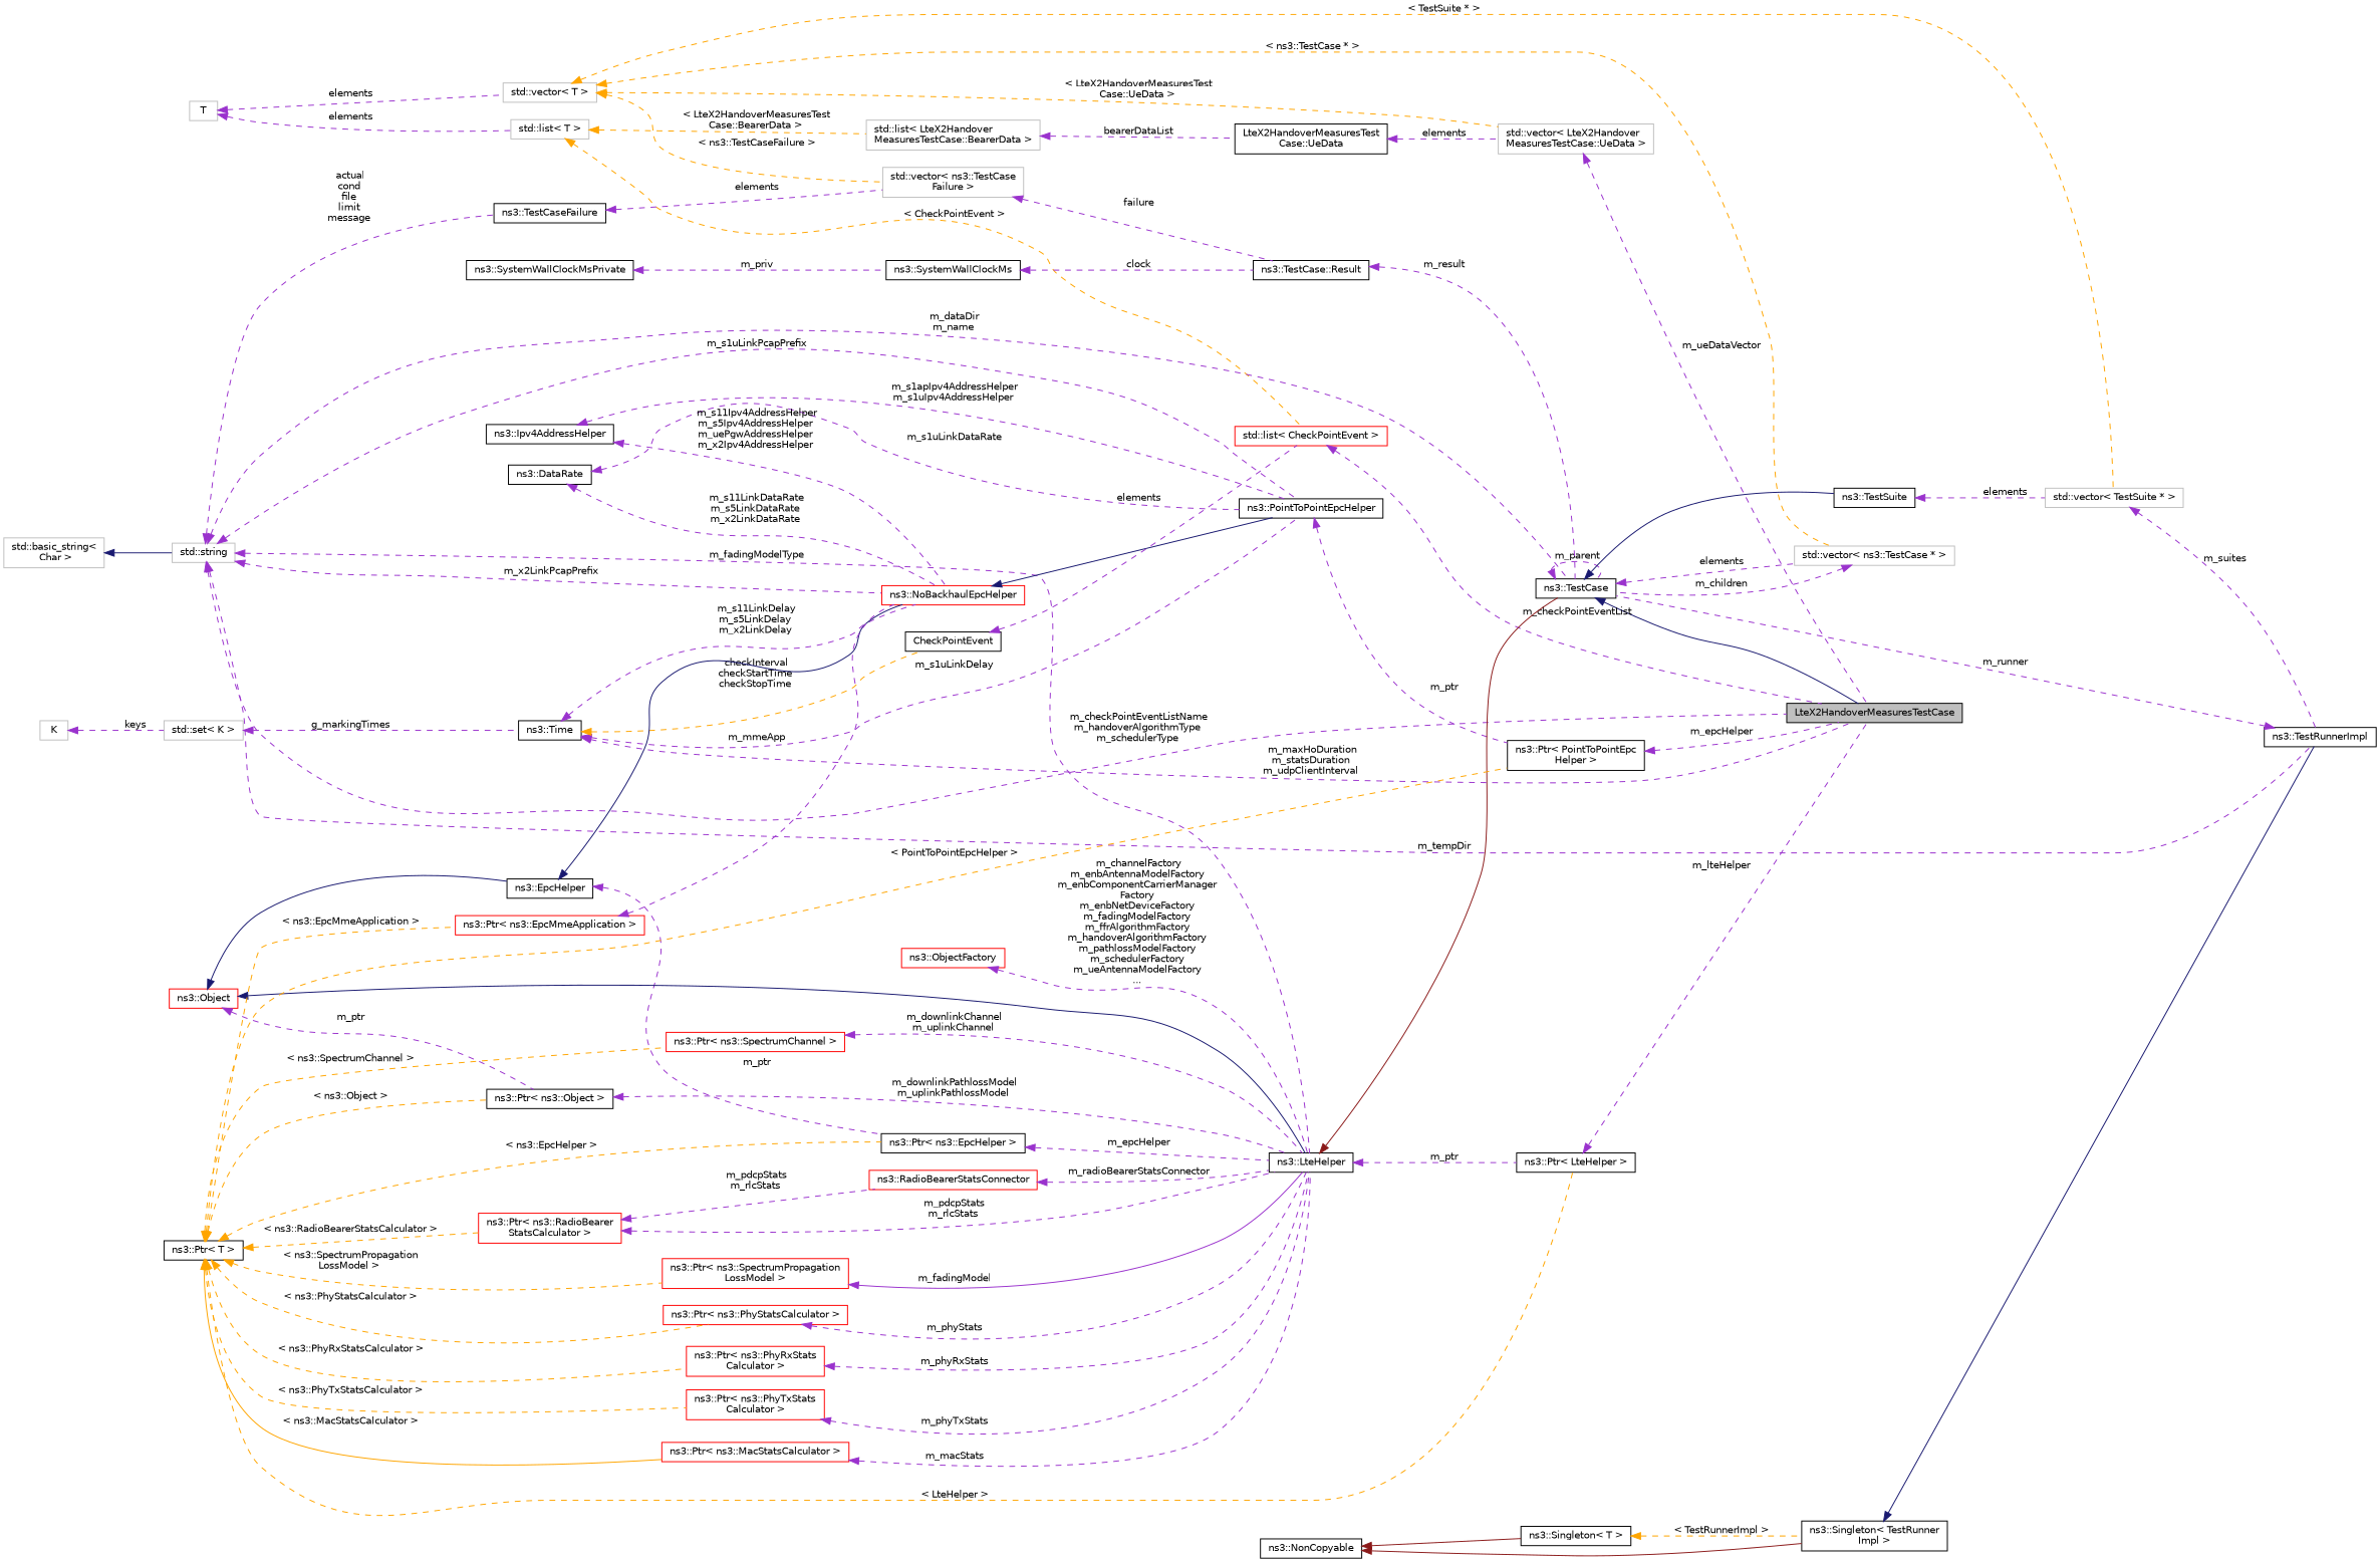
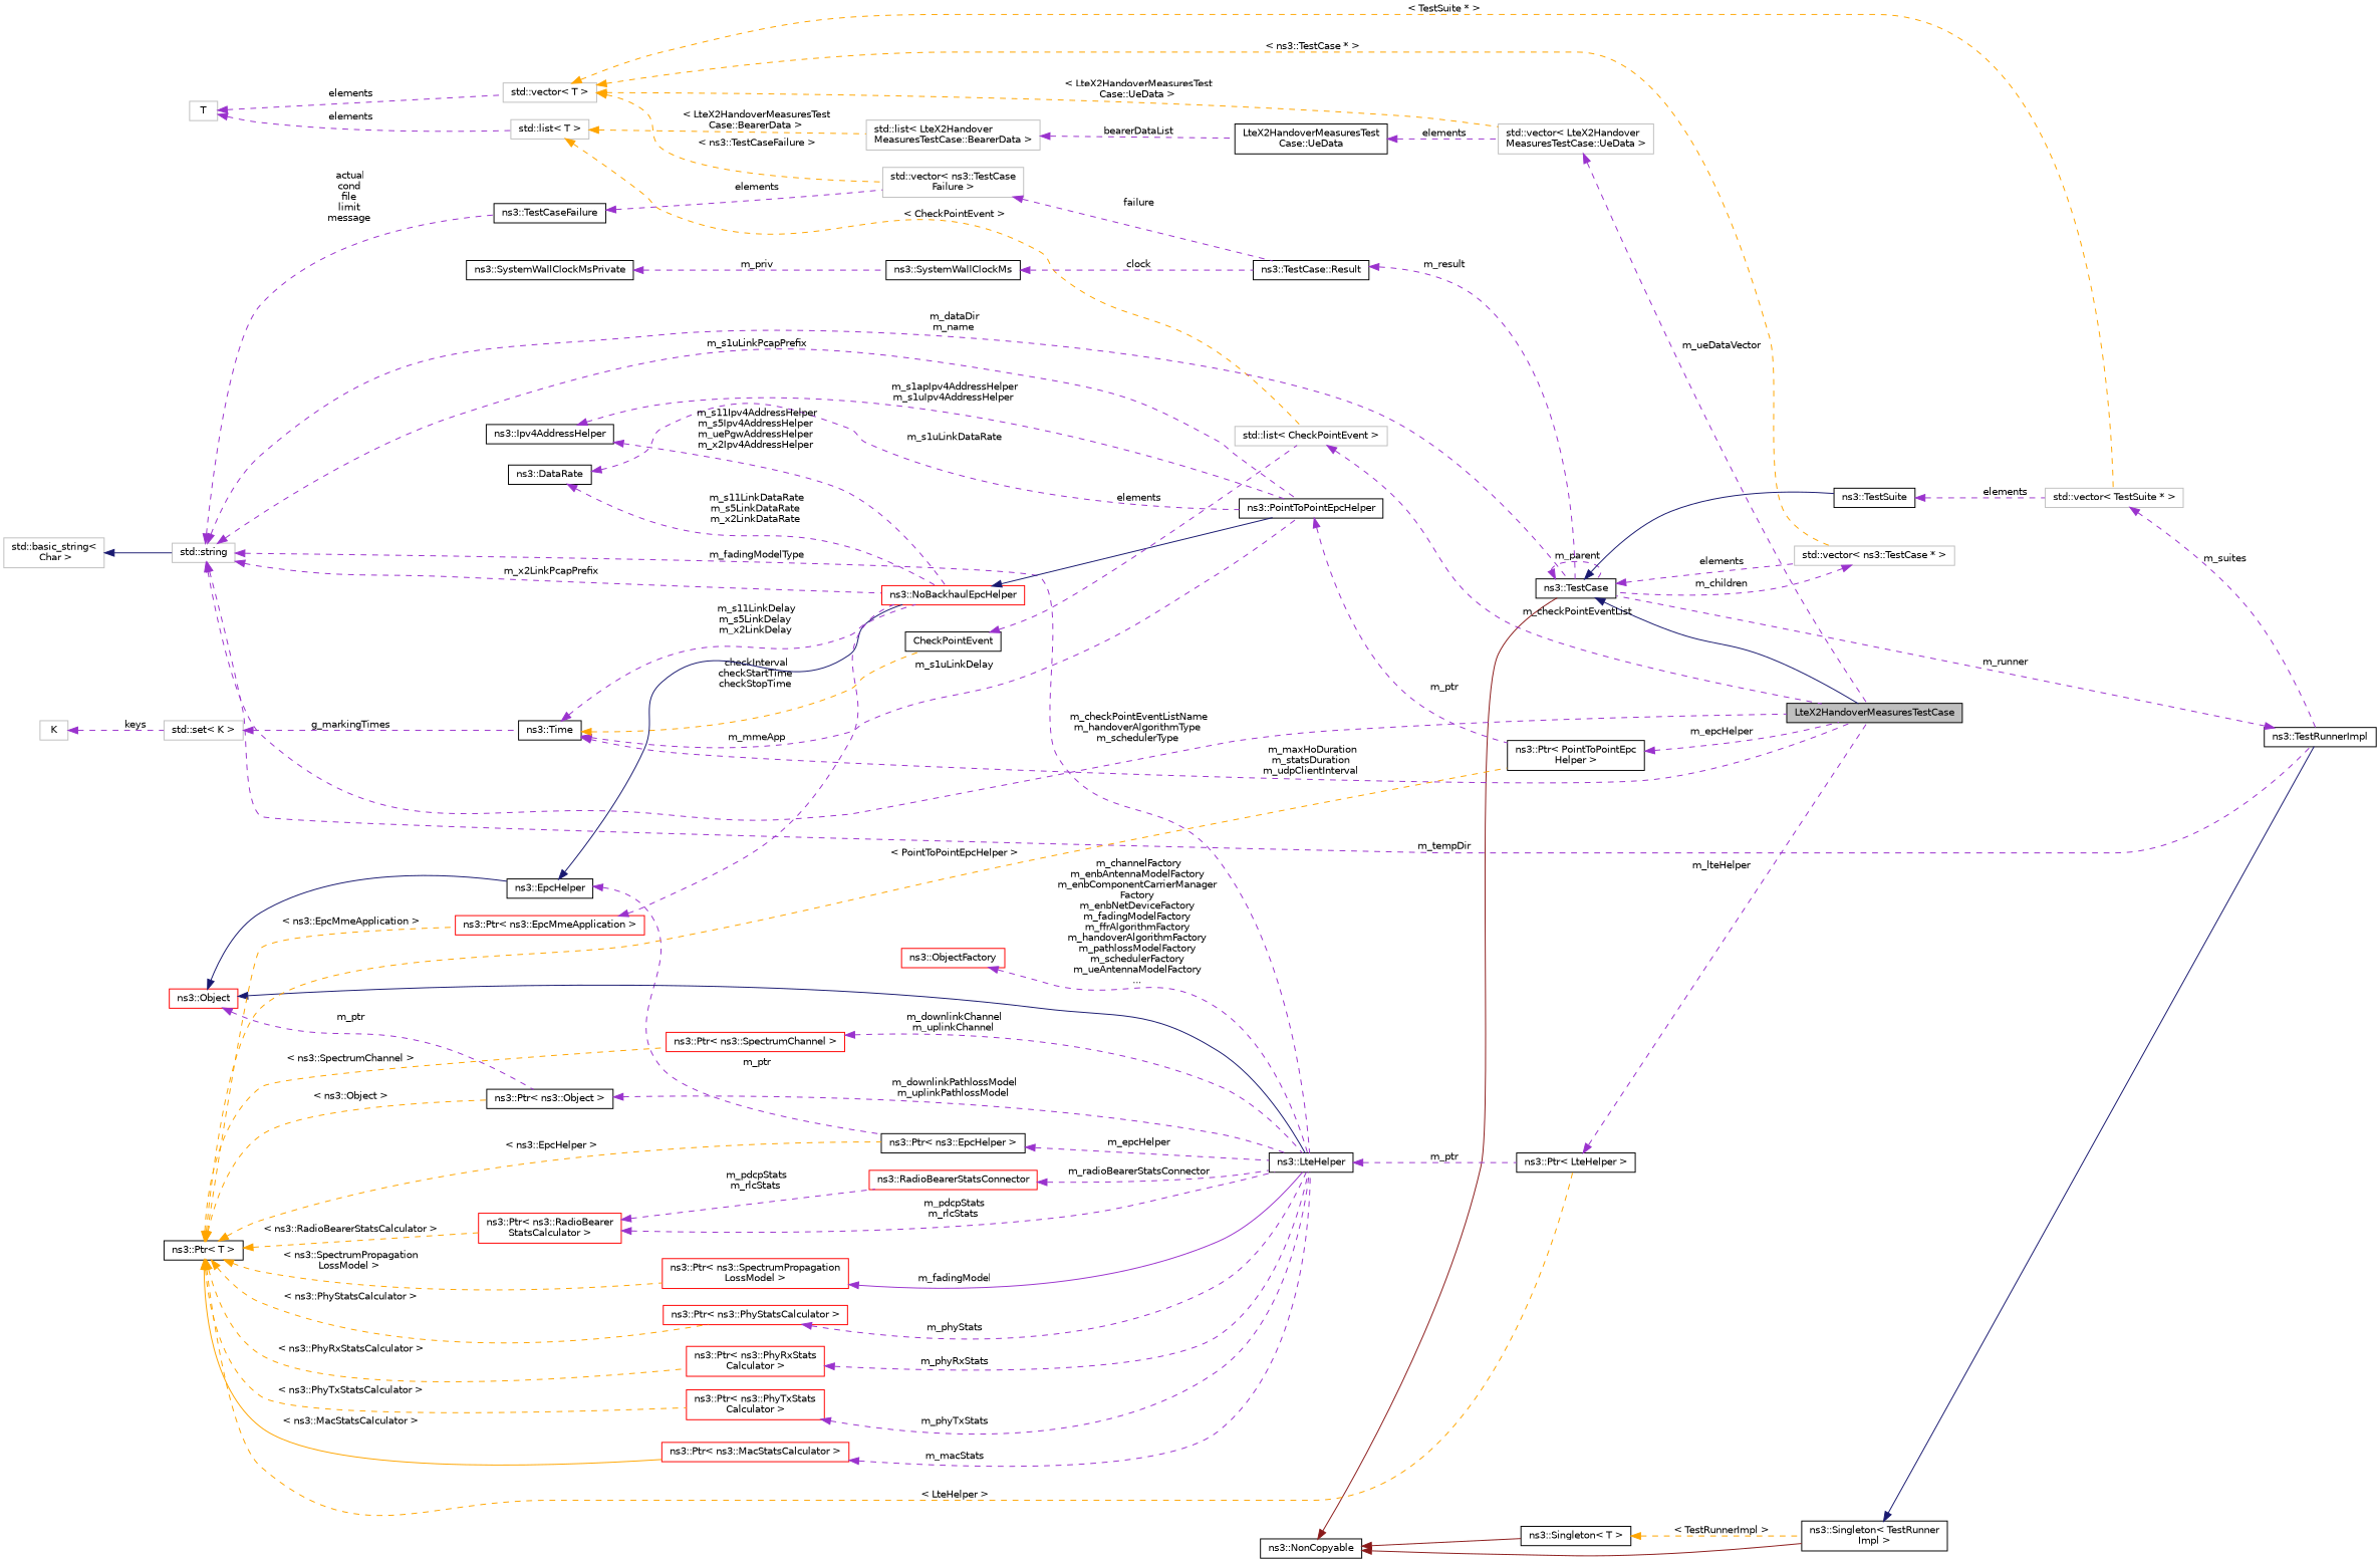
  digraph {
    rankdir=LR
    node [color=black fillcolor=white fontname=Helvetica fontsize=10 shape=record style=filled]
    edge [color=darkorchid3 dir=back fontname=Helvetica fontsize=10 labelfontname=Helvetica labelfontsize=10 style=dashed]
    n1 [fillcolor=grey75 fontcolor=black height=0.2 label=LteX2HandoverMeasuresTestCase width=0.4]
    n2 [height=0.2 label="ns3::TestCase" width=0.4]
    n3 [color=grey75 height=0.2 label="std::vector\< ns3::TestCase * \>" width=0.4]
    n4 [height=0.2 label="ns3::TestSuite" width=0.4]
    n5 [color=grey75 height=0.2 label="std::vector\< TestSuite * \>" width=0.4]
    n6 [height=0.2 label="ns3::NonCopyable" width=0.4]
    n7 [height=0.2 label="ns3::Singleton\< TestRunner\lImpl \>" width=0.4]
    n8 [height=0.2 label="ns3::Singleton\< T \>" width=0.4]
    n9 [height=0.2 label="ns3::TestRunnerImpl" width=0.4]
    n10 [color=grey75 height=0.2 label="std::vector\< T \>" width=0.4]
    n11 [color=grey75 height=0.2 label="std::vector\< ns3::TestCase\lFailure \>" width=0.4]
    n12 [color=grey75 height=0.2 label="std::vector\< LteX2Handover\lMeasuresTestCase::UeData \>" width=0.4]
    n13 [height=0.2 label="ns3::TestCase::Result" width=0.4]
    n14 [color=grey75 height=0.2 label=T width=0.4]
    n15 [color=grey75 height=0.2 label="std::list\< T \>" width=0.4]
-   n16 [color=red height=0.2 label="std::list\< CheckPointEvent \>" width=0.4]
+   n16 [color=grey75 height=0.2 label="std::list\< CheckPointEvent \>" width=0.4]
    n17 [color=grey75 height=0.2 label="std::list\< LteX2Handover\lMeasuresTestCase::BearerData \>" width=0.4]
    n18 [color=grey75 height=0.2 label="std::string" width=0.4]
    n19 [height=0.2 label="ns3::TestCaseFailure" width=0.4]
    n20 [height=0.2 label="ns3::PointToPointEpcHelper" width=0.4]
    n21 [color=red height=0.2 label="ns3::NoBackhaulEpcHelper" width=0.4]
    n22 [height=0.2 label="ns3::LteHelper" width=0.4]
    n23 [height=0.2 label="ns3::Ptr\< PointToPointEpc\lHelper \>" width=0.4]
    n24 [height=0.2 label="ns3::Ptr\< LteHelper \>" width=0.4]
    n25 [color=grey75 height=0.2 label="std::basic_string\<\l Char \>" width=0.4]
    n26 [height=0.2 label="ns3::SystemWallClockMs" width=0.4]
    n27 [height=0.2 label="ns3::SystemWallClockMsPrivate" width=0.4]
    n28 [height=0.2 label=CheckPointEvent width=0.4]
    n29 [height=0.2 label="ns3::Time" width=0.4]
    n30 [color=grey75 height=0.2 label="std::set\< K \>" width=0.4]
    n31 [color=grey75 height=0.2 label=K width=0.4]
    n32 [height=0.2 label="LteX2HandoverMeasuresTest\lCase::UeData" width=0.4]
    n33 [height=0.2 label="ns3::EpcHelper" width=0.4]
    n34 [height=0.2 label="ns3::Ptr\< ns3::EpcHelper \>" width=0.4]
    n35 [color=red height=0.2 label="ns3::Object" width=0.4]
    n36 [height=0.2 label="ns3::Ptr\< ns3::Object \>" width=0.4]
    n37 [height=0.2 label="ns3::DataRate" width=0.4]
    n38 [height=0.2 label="ns3::Ipv4AddressHelper" width=0.4]
    n39 [color=red height=0.2 label="ns3::Ptr\< ns3::EpcMmeApplication \>" width=0.4]
    n40 [height=0.2 label="ns3::Ptr\< T \>" width=0.4]
    n41 [color=red height=0.2 label="ns3::Ptr\< ns3::SpectrumChannel \>" width=0.4]
    n42 [color=red height=0.2 label="ns3::Ptr\< ns3::RadioBearer\lStatsCalculator \>" width=0.4]
    n43 [color=red height=0.2 label="ns3::Ptr\< ns3::SpectrumPropagation\lLossModel \>" width=0.4]
    n44 [color=red height=0.2 label="ns3::Ptr\< ns3::PhyStatsCalculator \>" width=0.4]
    n45 [color=red height=0.2 label="ns3::Ptr\< ns3::PhyRxStats\lCalculator \>" width=0.4]
    n46 [color=red height=0.2 label="ns3::Ptr\< ns3::PhyTxStats\lCalculator \>" width=0.4]
    n47 [color=red height=0.2 label="ns3::Ptr\< ns3::MacStatsCalculator \>" width=0.4]
    n48 [color=red height=0.2 label="ns3::RadioBearerStatsConnector" width=0.4]
    n49 [color=red height=0.2 label="ns3::ObjectFactory" width=0.4]
    n2 -> n1 [color=midnightblue style=solid]
    n2 -> n2 [label=" m_parent"]
    n2 -> n3 [label=" elements"]
    n2 -> n4 [color=midnightblue style=solid]
    n3 -> n2 [label=" m_children"]
    n4 -> n5 [label=" elements"]
    n5 -> n9 [label=" m_suites"]
-   n22 -> n2 [color=firebrick4 style=solid]
+   n6 -> n2 [color=firebrick4 style=solid]
    n6 -> n7 [color=firebrick4 style=solid]
    n6 -> n8 [color=firebrick4 style=solid]
    n7 -> n9 [color=midnightblue style=solid]
    n8 -> n7 [color=orange label=" \< TestRunnerImpl \>"]
    n9 -> n2 [label=" m_runner"]
    n10 -> n3 [color=orange label=" \< ns3::TestCase * \>"]
    n10 -> n5 [color=orange label=" \< TestSuite * \>"]
    n10 -> n11 [color=orange label=" \< ns3::TestCaseFailure \>"]
    n10 -> n12 [color=orange label=" \< LteX2HandoverMeasuresTest\lCase::UeData \>"]
    n11 -> n13 [label=" failure"]
    n12 -> n1 [label=" m_ueDataVector"]
    n13 -> n2 [label=" m_result"]
    n14 -> n10 [label=" elements"]
    n14 -> n15 [label=" elements"]
    n15 -> n16 [color=orange label=" \< CheckPointEvent \>"]
    n15 -> n17 [color=orange label=" \< LteX2HandoverMeasuresTest\lCase::BearerData \>"]
    n16 -> n1 [label=" m_checkPointEventList"]
    n17 -> n32 [label=" bearerDataList"]
    n18 -> n1 [label=" m_checkPointEventListName\nm_handoverAlgorithmType\nm_schedulerType"]
    n18 -> n2 [label=" m_dataDir\nm_name"]
    n18 -> n9 [label=" m_tempDir"]
    n18 -> n19 [label=" actual\ncond\nfile\nlimit\nmessage"]
    n18 -> n20 [label=" m_s1uLinkPcapPrefix"]
    n18 -> n21 [label=" m_x2LinkPcapPrefix"]
    n18 -> n22 [label=" m_fadingModelType"]
    n19 -> n11 [label=" elements"]
    n20 -> n23 [label=" m_ptr"]
    n21 -> n20 [color=midnightblue style=solid]
    n22 -> n24 [label=" m_ptr"]
    n23 -> n1 [label=" m_epcHelper"]
    n24 -> n1 [label=" m_lteHelper"]
    n25 -> n18 [color=midnightblue style=solid]
    n26 -> n13 [label=" clock"]
    n27 -> n26 [label=" m_priv"]
    n28 -> n16 [label=" elements"]
    n29 -> n1 [label=" m_maxHoDuration\nm_statsDuration\nm_udpClientInterval"]
    n29 -> n20 [label=" m_s1uLinkDelay"]
    n29 -> n21 [label=" m_s11LinkDelay\nm_s5LinkDelay\nm_x2LinkDelay"]
    n29 -> n28 [color=orange label=" checkInterval\ncheckStartTime\ncheckStopTime"]
    n30 -> n29 [label=" g_markingTimes"]
    n31 -> n30 [label=" keys"]
    n32 -> n12 [label=" elements"]
    n33 -> n21 [color=midnightblue style=solid]
    n33 -> n34 [label=" m_ptr"]
    n34 -> n22 [label=" m_epcHelper"]
    n35 -> n22 [color=midnightblue style=solid]
    n35 -> n33 [color=midnightblue style=solid]
    n35 -> n36 [label=" m_ptr"]
    n36 -> n22 [label=" m_downlinkPathlossModel\nm_uplinkPathlossModel"]
    n37 -> n20 [label=" m_s1uLinkDataRate"]
    n37 -> n21 [label=" m_s11LinkDataRate\nm_s5LinkDataRate\nm_x2LinkDataRate"]
    n38 -> n20 [label=" m_s1apIpv4AddressHelper\nm_s1uIpv4AddressHelper"]
    n38 -> n21 [label=" m_s11Ipv4AddressHelper\nm_s5Ipv4AddressHelper\nm_uePgwAddressHelper\nm_x2Ipv4AddressHelper"]
    n39 -> n21 [label=" m_mmeApp"]
    n40 -> n23 [color=orange label=" \< PointToPointEpcHelper \>"]
    n40 -> n24 [color=orange label=" \< LteHelper \>"]
    n40 -> n34 [color=orange label=" \< ns3::EpcHelper \>"]
    n40 -> n36 [color=orange label=" \< ns3::Object \>"]
    n40 -> n39 [color=orange label=" \< ns3::EpcMmeApplication \>"]
    n40 -> n41 [color=orange label=" \< ns3::SpectrumChannel \>"]
    n40 -> n42 [color=orange label=" \< ns3::RadioBearerStatsCalculator \>"]
    n40 -> n43 [color=orange label=" \< ns3::SpectrumPropagation\lLossModel \>"]
    n40 -> n44 [color=orange label=" \< ns3::PhyStatsCalculator \>"]
    n40 -> n45 [color=orange label=" \< ns3::PhyRxStatsCalculator \>"]
    n40 -> n46 [color=orange label=" \< ns3::PhyTxStatsCalculator \>"]
    n40 -> n47 [color=orange label=" \< ns3::MacStatsCalculator \>" style=solid]
    n41 -> n22 [label=" m_downlinkChannel\nm_uplinkChannel"]
    n42 -> n22 [label=" m_pdcpStats\nm_rlcStats"]
    n42 -> n48 [label=" m_pdcpStats\nm_rlcStats"]
    n43 -> n22 [label=" m_fadingModel" style=solid]
    n44 -> n22 [label=" m_phyStats"]
    n45 -> n22 [label=" m_phyRxStats"]
    n46 -> n22 [label=" m_phyTxStats"]
    n47 -> n22 [label=" m_macStats"]
    n48 -> n22 [label=" m_radioBearerStatsConnector"]
    n49 -> n22 [label=" m_channelFactory\nm_enbAntennaModelFactory\nm_enbComponentCarrierManager\lFactory\nm_enbNetDeviceFactory\nm_fadingModelFactory\nm_ffrAlgorithmFactory\nm_handoverAlgorithmFactory\nm_pathlossModelFactory\nm_schedulerFactory\nm_ueAntennaModelFactory\n..."]
  }
